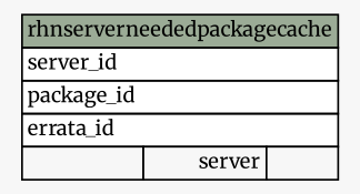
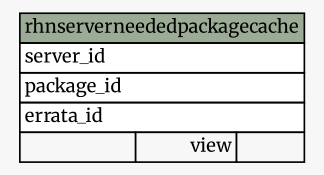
  digraph {
    bgcolor="#f7f7f7"
    fontname=Merriweather
    fontsize=11
    nodesep=0.18
    rankdir=RL
    ranksep=0.46
-   n1 [fontname=Merriweather fontsize=11 label=<     <TABLE BORDER="0" CELLBORDER="1" CELLSPACING="0" BGCOLOR="#ffffff">       <TR><TD COLSPAN="3" BGCOLOR="#9bab96" ALIGN="CENTER">rhnserverneededpackagecache</TD></TR>       <TR><TD PORT="server_id" COLSPAN="3" ALIGN="LEFT">server_id</TD></TR>       <TR><TD PORT="package_id" COLSPAN="3" ALIGN="LEFT">package_id</TD></TR>       <TR><TD PORT="errata_id" COLSPAN="3" ALIGN="LEFT">errata_id</TD></TR>       <TR><TD ALIGN="LEFT" BGCOLOR="#f7f7f7">  </TD><TD ALIGN="RIGHT" BGCOLOR="#f7f7f7">server</TD><TD ALIGN="RIGHT" BGCOLOR="#f7f7f7">  </TD></TR>     </TABLE>> shape=plaintext]
+   n1 [fontname=Merriweather fontsize=11 label=<     <TABLE BORDER="0" CELLBORDER="1" CELLSPACING="0" BGCOLOR="#ffffff">       <TR><TD COLSPAN="3" BGCOLOR="#9bab96" ALIGN="CENTER">rhnserverneededpackagecache</TD></TR>       <TR><TD PORT="server_id" COLSPAN="3" ALIGN="LEFT">server_id</TD></TR>       <TR><TD PORT="package_id" COLSPAN="3" ALIGN="LEFT">package_id</TD></TR>       <TR><TD PORT="errata_id" COLSPAN="3" ALIGN="LEFT">errata_id</TD></TR>       <TR><TD ALIGN="LEFT" BGCOLOR="#f7f7f7">  </TD><TD ALIGN="RIGHT" BGCOLOR="#f7f7f7">view</TD><TD ALIGN="RIGHT" BGCOLOR="#f7f7f7">  </TD></TR>     </TABLE>> shape=plaintext]
  }
